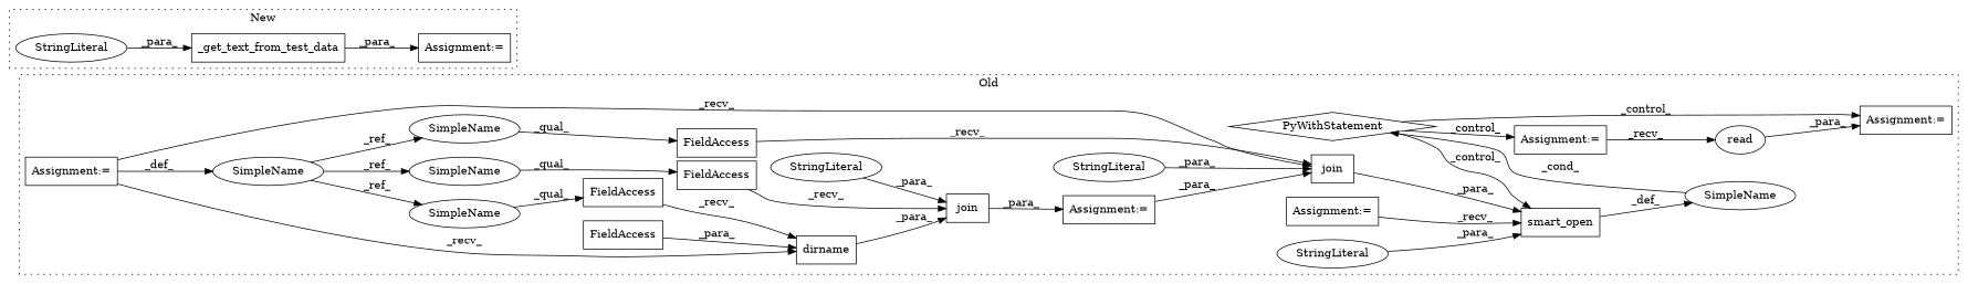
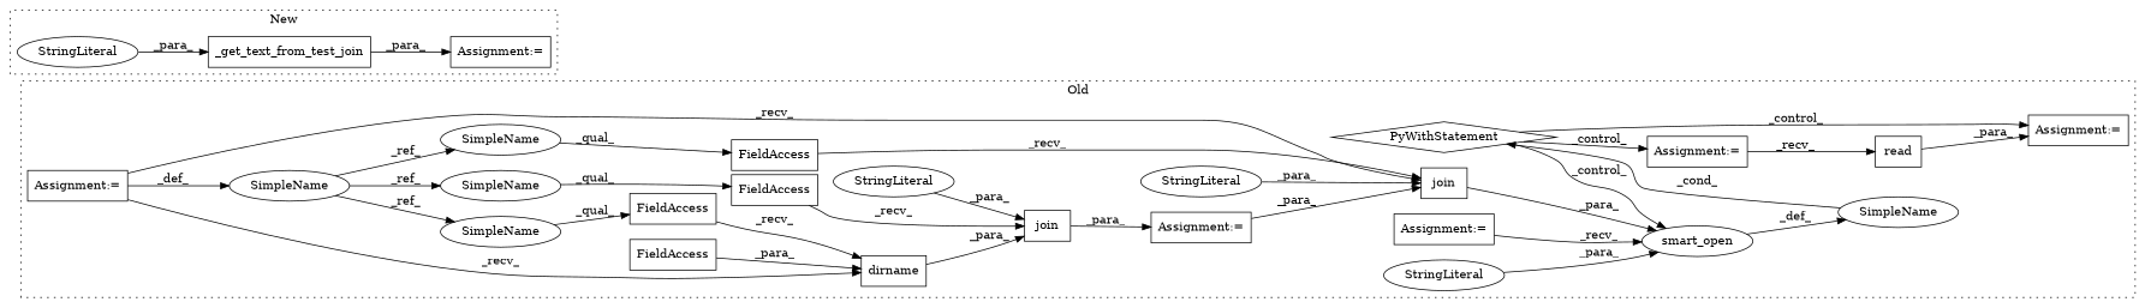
  digraph {
    rankdir=LR
    node [a=32 l=2 s=1279 shape=box]
    n1 [a=104 l="10,2" label=PyWithStatement s="1862,1942" shape=diamond]
    n2 [a=42 label=SimpleName shape=ellipse l="" s=""]
-   n3 [l=6 label=read s=1975 shape=ellipse]
-   n4 [l="11,1" label=smart_open s="1878,1941"]
+   n3 [l=6 label=read s=1975]
+   n4 [l="11,1" label=smart_open s="1878,1941" shape=ellipse]
    n5 [l="5,1" label=join s="1287,1329"]
    n6 [a=22 l=7 label=FieldAccess]
    n7 [a=42 label=SimpleName s=1025 shape=ellipse]
    n8 [a=22 l=7 label=FieldAccess s=1889]
    n9 [a=22 l=7 label=FieldAccess s=1292]
    n10 [l="5,1" label=join s="1897,1936"]
    n11 [a=7 l=1 label="Assignment:=" s=1956]
    n12 [a=7 label="Assignment:=" s=1025]
    n13 [a=7 l=1 label="Assignment:=" s=1972]
    n14 [a=7 l=1 label="Assignment:=" s=1278]
    n15 [a=45 l=25 label=StringLiteral s=1911 shape=ellipse]
    n16 [a=45 l=11 label=StringLiteral s=1318 shape=ellipse]
    n17 [l="8,1" label=dirname s="1300,1316"]
    n18 [a=22 l=8 label=FieldAccess s=1308]
    n19 [a=7 l=5 label="Assignment:=" s=1227]
    n20 [a=45 l=3 label=StringLiteral s=1938 shape=ellipse]
    n21 [a=42 label=SimpleName s=1889 shape=ellipse]
    n22 [a=42 label=SimpleName s=1292 shape=ellipse]
    n23 [a=42 label=SimpleName shape=ellipse]
-   n24 [l="25,1" label=_get_text_from_test_data s="1280,1325"]
+   n24 [l="25,1" label=_get_text_from_test_join s="1280,1325"]
    n25 [a=7 l=1 label="Assignment:=" s=1274]
    n26 [a=45 l=20 label=StringLiteral s=1305 shape=ellipse]
    subgraph cluster_1 {
      label=Old
      style=dotted
      n1
      n2
      n3
      n4
      n5
      n6
      n7
      n8
      n9
      n10
      n11
      n12
      n13
      n14
      n15
      n16
      n17
      n18
      n19
      n20
      n21
      n22
      n23
    }
    subgraph cluster_2 {
      label=New
      style=dotted
      n24
      n25
      n26
    }
    n1 -> n4 [label=_control_]
    n1 -> n11 [label=_control_]
    n1 -> n13 [label=_control_]
    n2 -> n1 [label=_cond_]
    n3 -> n13 [label=_para_]
    n4 -> n2 [label=_def_]
    n5 -> n14 [label=_para_]
    n6 -> n5 [label=_recv_]
    n7 -> n21 [label=_ref_]
    n7 -> n22 [label=_ref_]
    n7 -> n23 [label=_ref_]
    n8 -> n10 [label=_recv_]
    n9 -> n17 [label=_recv_]
    n10 -> n4 [label=_para_]
    n11 -> n3 [label=_recv_]
    n12 -> n7 [label=_def_]
    n12 -> n10 [label=_recv_]
    n12 -> n17 [label=_recv_]
    n14 -> n10 [label=_para_]
    n15 -> n10 [label=_para_]
    n16 -> n5 [label=_para_]
    n17 -> n5 [label=_para_]
    n18 -> n17 [label=_para_]
    n19 -> n4 [label=_recv_]
    n20 -> n4 [label=_para_]
    n21 -> n8 [label=_qual_]
    n22 -> n9 [label=_qual_]
    n23 -> n6 [label=_qual_]
    n24 -> n25 [label=_para_]
    n26 -> n24 [label=_para_]
  }
